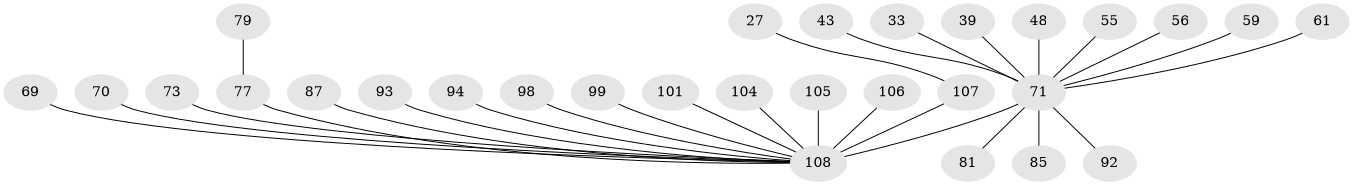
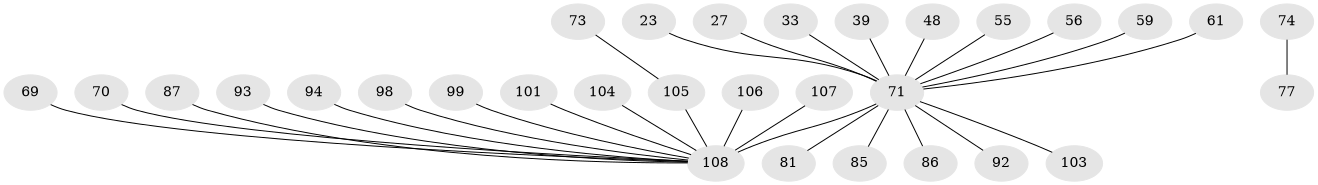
  graph {
    node [color=gray90 style=filled]
    71 [super="+6+9+12+20+24"]
    108 [super="+66+88+100+47+50+57"]
    81
    85
+   86
    92
-   23 [label=43]
+   103
+   23
    27
    33
    39
    48
    55 [super="+42"]
    56 [super="+10+38"]
    59
    61
    69
    70 [super="+40"]
    73
-   74 [label=79]
+   74
    77
    87
    93 [super="+75+34+82"]
    94
    98 [super="+89"]
    99
    101
    104
    105 [super="+52"]
    106
    107
    71 -- 108 [weight=14]
    71 -- 81
    71 -- 85
+   71 -- 86
    71 -- 92
+   71 -- 103
    23 -- 71 [weight=2]
-   27 -- 107
+   27 -- 71
    33 -- 71
    39 -- 71
    48 -- 71
    55 -- 71
    56 -- 71 [weight=2]
    59 -- 71
    61 -- 71
    69 -- 108
    70 -- 108
-   73 -- 108
+   73 -- 105
    74 -- 77
-   77 -- 108
    87 -- 108
    93 -- 108 [weight=4]
    94 -- 108
    98 -- 108 [weight=3]
    99 -- 108
    101 -- 108
    104 -- 108
    105 -- 108
    106 -- 108
    107 -- 108
  }
